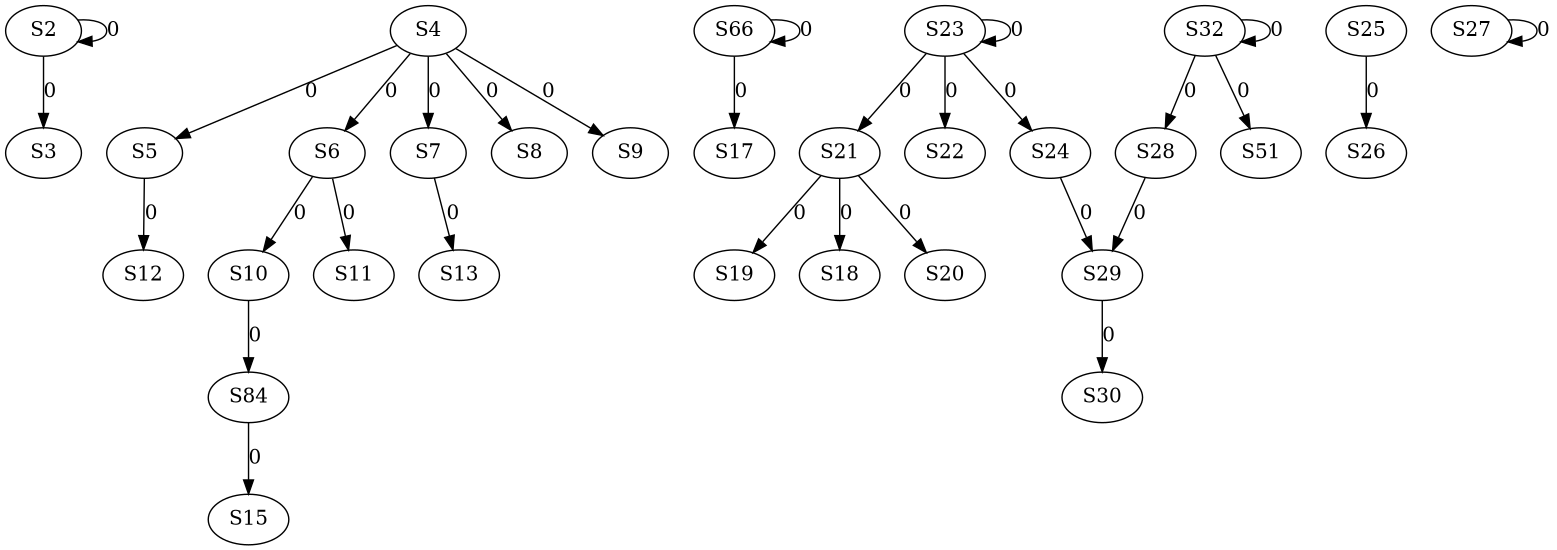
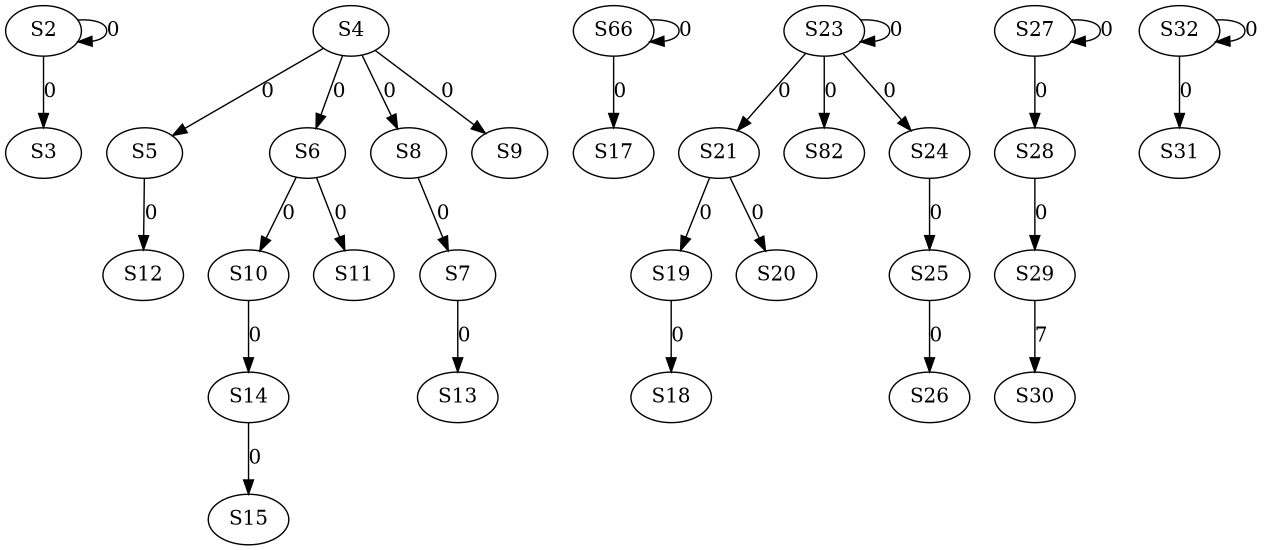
  strict digraph {
    S2
    S3
    S4
    S5
    S6
    S7
    S8
    S9
    S12
    S10
    S11
    S13
-   S14 [label=S84]
+   S14
    S15
    n15 [label=S66]
    S17
    S19
    S18
    S21
    S20
    S23
-   S22
+   S22 [label=S82]
    S24
    S25
    S26
    S27
    S28
    S29
    S30
    S32
-   S31 [label=S51]
+   S31
    S2 -> S2 [label=0]
    S2 -> S3 [label=0]
    S4 -> S5 [label=0]
    S4 -> S6 [label=0]
-   S4 -> S7 [label=0]
+   S8 -> S7 [label=0]
    S4 -> S8 [label=0]
    S4 -> S9 [label=0]
    S5 -> S12 [label=0]
    S6 -> S10 [label=0]
    S6 -> S11 [label=0]
    S7 -> S13 [label=0]
    S10 -> S14 [label=0]
    S14 -> S15 [label=0]
    n15 -> n15 [label=0]
    n15 -> S17 [label=0]
-   S21 -> S18 [label=0]
+   S19 -> S18 [label=0]
    S21 -> S19 [label=0]
    S21 -> S20 [label=0]
    S23 -> S21 [label=0]
    S23 -> S23 [label=0]
    S23 -> S22 [label=0]
    S23 -> S24 [label=0]
-   S24 -> S29 [label=0]
+   S24 -> S25 [label=0]
    S25 -> S26 [label=0]
    S27 -> S27 [label=0]
-   S32 -> S28 [label=0]
+   S27 -> S28 [label=0]
    S28 -> S29 [label=0]
-   S29 -> S30 [label=0]
+   S29 -> S30 [label=7]
    S32 -> S32 [label=0]
    S32 -> S31 [label=0]
  }
